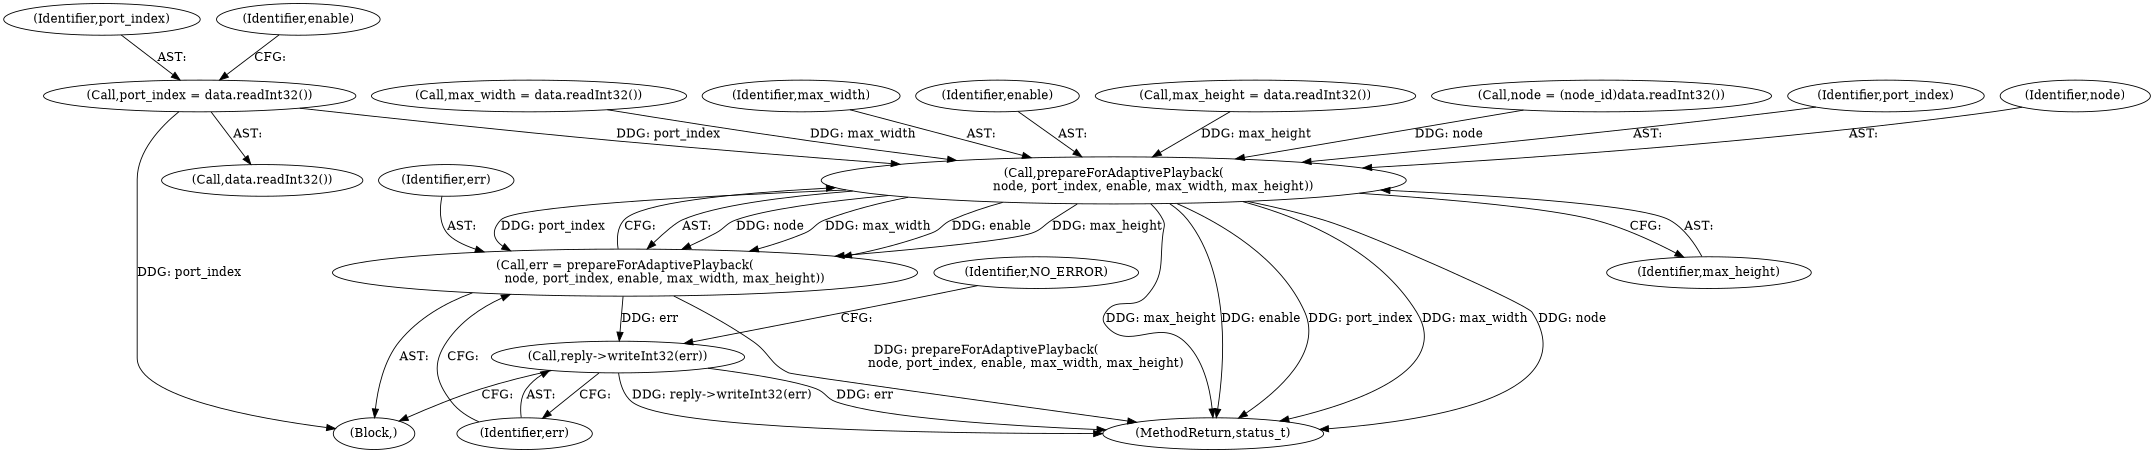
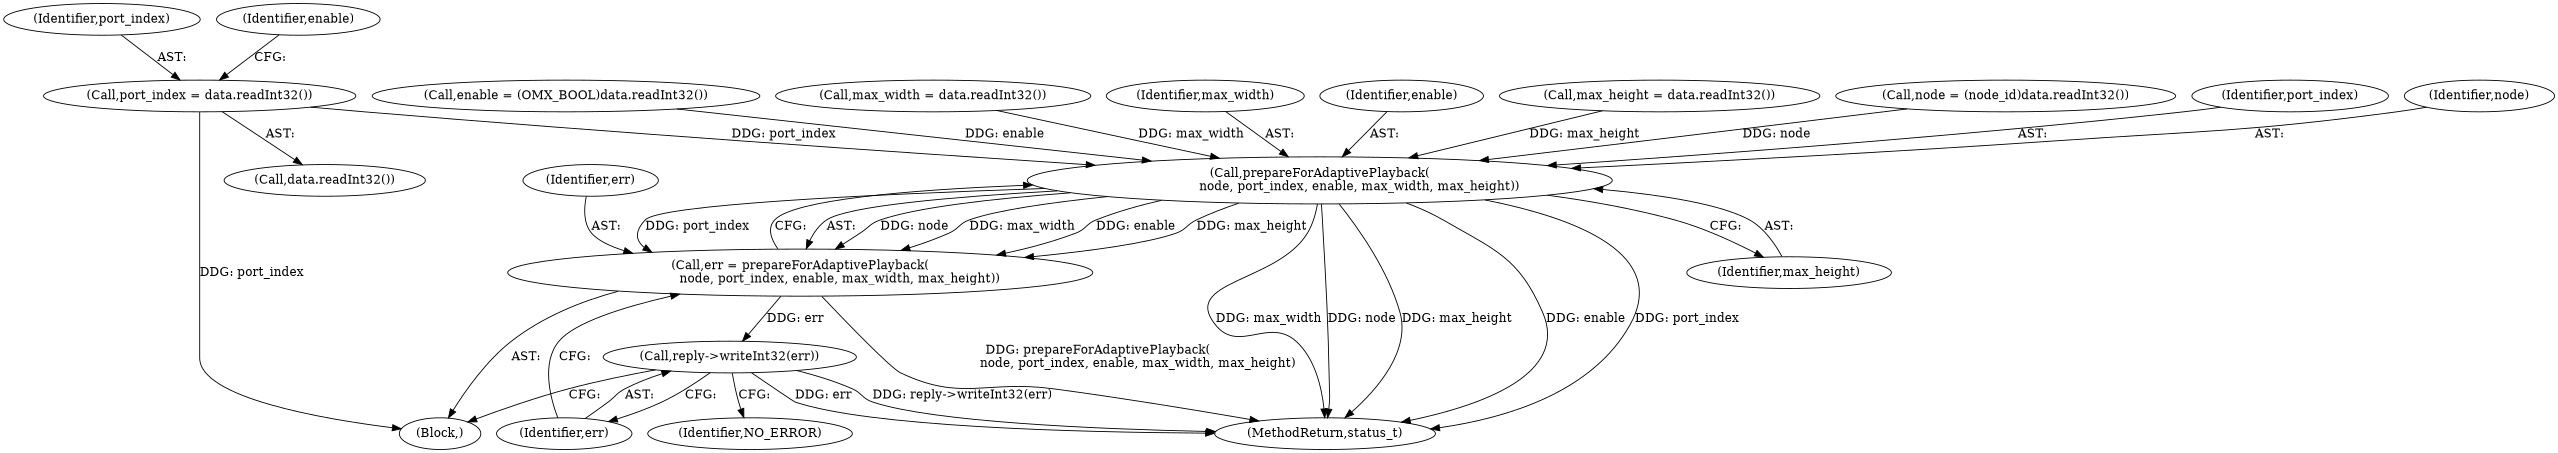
  digraph {
    n1 [label="(Call,port_index = data.readInt32())"]
    n2 [label="(Call,prepareForAdaptivePlayback(\n                    node, port_index, enable, max_width, max_height))"]
    n3 [label="(Block,)"]
    n4 [label="(Call,data.readInt32())"]
    n5 [label="(Call,err = prepareForAdaptivePlayback(\n                    node, port_index, enable, max_width, max_height))"]
    n6 [label="(MethodReturn,status_t)"]
    n7 [label="(Identifier,max_height)"]
    n8 [label="(Call,reply->writeInt32(err))"]
    n9 [label="(Identifier,err)"]
    n10 [label="(Call,node = (node_id)data.readInt32())"]
    n11 [label="(Identifier,port_index)"]
    n12 [label="(Identifier,node)"]
+   n13 [label="(Call,enable = (OMX_BOOL)data.readInt32())"]
    n14 [label="(Call,max_width = data.readInt32())"]
    n15 [label="(Identifier,NO_ERROR)"]
    n16 [label="(Identifier,port_index)"]
    n17 [label="(Identifier,max_width)"]
    n18 [label="(Identifier,err)"]
    n19 [label="(Identifier,enable)"]
    n20 [label="(Call,max_height = data.readInt32())"]
    n21 [label="(Identifier,enable)"]
    n1 -> n2 [label="DDG: port_index"]
    n1 -> n3 [label="DDG: port_index"]
    n1 -> n4 [label="AST: "]
    n2 -> n5 [label="AST: "]
    n2 -> n5 [label="DDG: node"]
    n2 -> n5 [label="DDG: max_width"]
    n2 -> n5 [label="DDG: enable"]
    n2 -> n5 [label="DDG: max_height"]
    n2 -> n5 [label="DDG: port_index"]
    n2 -> n6 [label="DDG: enable"]
    n2 -> n6 [label="DDG: port_index"]
    n2 -> n6 [label="DDG: max_width"]
    n2 -> n6 [label="DDG: node"]
    n2 -> n6 [label="DDG: max_height"]
    n2 -> n7 [label="CFG: "]
    n5 -> n2 [label="CFG: "]
    n5 -> n3 [label="AST: "]
    n5 -> n6 [label="DDG: prepareForAdaptivePlayback(\n                    node, port_index, enable, max_width, max_height)"]
    n5 -> n8 [label="DDG: err"]
    n7 -> n2 [label="AST: "]
    n8 -> n3 [label="CFG: "]
    n8 -> n6 [label="DDG: err"]
    n8 -> n6 [label="DDG: reply->writeInt32(err)"]
    n8 -> n9 [label="CFG: "]
    n9 -> n5 [label="CFG: "]
    n9 -> n8 [label="AST: "]
    n10 -> n2 [label="DDG: node"]
    n11 -> n2 [label="AST: "]
    n12 -> n2 [label="AST: "]
+   n13 -> n2 [label="DDG: enable"]
    n14 -> n2 [label="DDG: max_width"]
-   n15 -> n8 [label="CFG: "]
+   n8 -> n15 [label="CFG: "]
    n16 -> n1 [label="AST: "]
    n17 -> n2 [label="AST: "]
    n18 -> n5 [label="AST: "]
    n19 -> n2 [label="AST: "]
    n20 -> n2 [label="DDG: max_height"]
    n21 -> n1 [label="CFG: "]
  }
